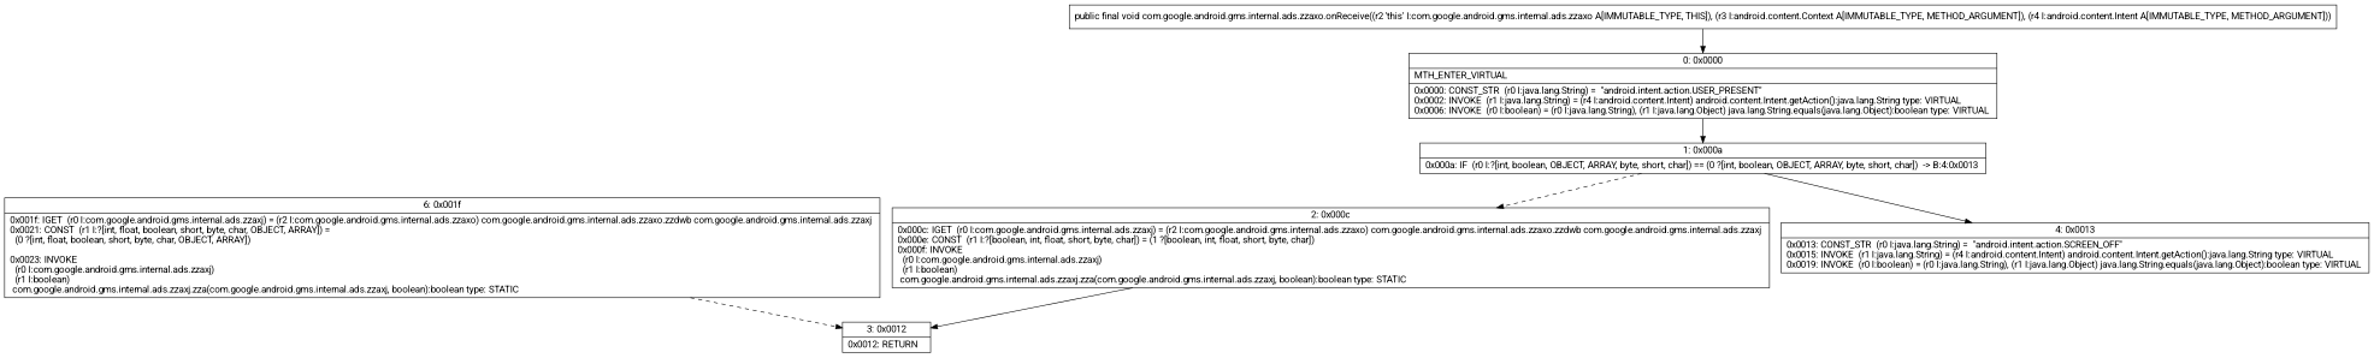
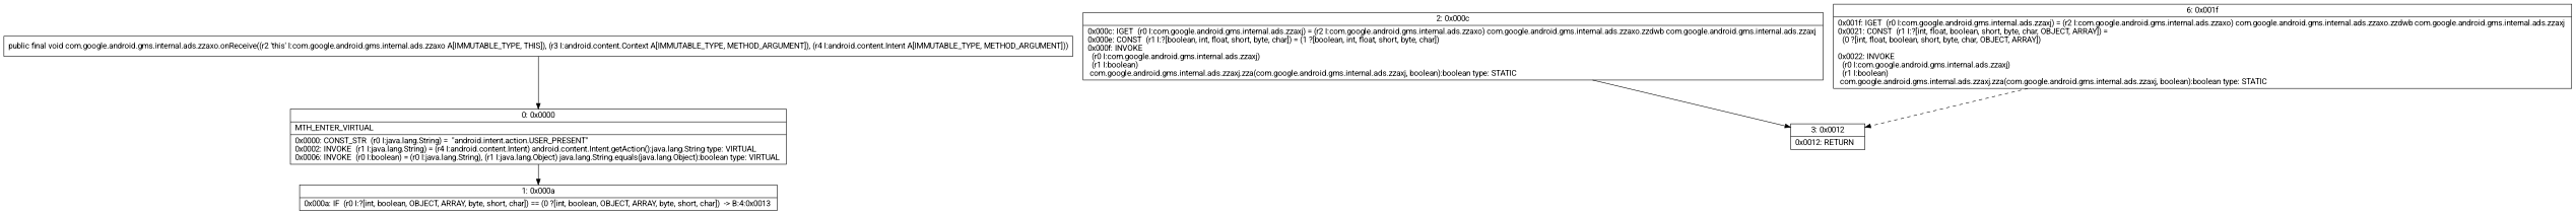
  digraph {
    fontname=Roboto
    node [fontname=Roboto shape=record]
    edge [fontname=Roboto]
    n1 [label="{0\:\ 0x0000|MTH_ENTER_VIRTUAL\l|0x0000: CONST_STR  (r0 I:java.lang.String) =  \"android.intent.action.USER_PRESENT\" \l0x0002: INVOKE  (r1 I:java.lang.String) = (r4 I:android.content.Intent) android.content.Intent.getAction():java.lang.String type: VIRTUAL \l0x0006: INVOKE  (r0 I:boolean) = (r0 I:java.lang.String), (r1 I:java.lang.Object) java.lang.String.equals(java.lang.Object):boolean type: VIRTUAL \l}"]
    n2 [label="{1\:\ 0x000a|0x000a: IF  (r0 I:?[int, boolean, OBJECT, ARRAY, byte, short, char]) == (0 ?[int, boolean, OBJECT, ARRAY, byte, short, char])  \-\> B:4:0x0013 \l}"]
    n3 [label="{2\:\ 0x000c|0x000c: IGET  (r0 I:com.google.android.gms.internal.ads.zzaxj) = (r2 I:com.google.android.gms.internal.ads.zzaxo) com.google.android.gms.internal.ads.zzaxo.zzdwb com.google.android.gms.internal.ads.zzaxj \l0x000e: CONST  (r1 I:?[boolean, int, float, short, byte, char]) = (1 ?[boolean, int, float, short, byte, char]) \l0x000f: INVOKE  \l  (r0 I:com.google.android.gms.internal.ads.zzaxj)\l  (r1 I:boolean)\l com.google.android.gms.internal.ads.zzaxj.zza(com.google.android.gms.internal.ads.zzaxj, boolean):boolean type: STATIC \l}"]
-   n4 [label="{4\:\ 0x0013|0x0013: CONST_STR  (r0 I:java.lang.String) =  \"android.intent.action.SCREEN_OFF\" \l0x0015: INVOKE  (r1 I:java.lang.String) = (r4 I:android.content.Intent) android.content.Intent.getAction():java.lang.String type: VIRTUAL \l0x0019: INVOKE  (r0 I:boolean) = (r0 I:java.lang.String), (r1 I:java.lang.Object) java.lang.String.equals(java.lang.Object):boolean type: VIRTUAL \l}"]
    n5 [label="{3\:\ 0x0012|0x0012: RETURN   \l}"]
-   n6 [label="{6\:\ 0x001f|0x001f: IGET  (r0 I:com.google.android.gms.internal.ads.zzaxj) = (r2 I:com.google.android.gms.internal.ads.zzaxo) com.google.android.gms.internal.ads.zzaxo.zzdwb com.google.android.gms.internal.ads.zzaxj \l0x0021: CONST  (r1 I:?[int, float, boolean, short, byte, char, OBJECT, ARRAY]) = \l  (0 ?[int, float, boolean, short, byte, char, OBJECT, ARRAY])\l \l0x0023: INVOKE  \l  (r0 I:com.google.android.gms.internal.ads.zzaxj)\l  (r1 I:boolean)\l com.google.android.gms.internal.ads.zzaxj.zza(com.google.android.gms.internal.ads.zzaxj, boolean):boolean type: STATIC \l}"]
+   n6 [label="{6\:\ 0x001f|0x001f: IGET  (r0 I:com.google.android.gms.internal.ads.zzaxj) = (r2 I:com.google.android.gms.internal.ads.zzaxo) com.google.android.gms.internal.ads.zzaxo.zzdwb com.google.android.gms.internal.ads.zzaxj \l0x0021: CONST  (r1 I:?[int, float, boolean, short, byte, char, OBJECT, ARRAY]) = \l  (0 ?[int, float, boolean, short, byte, char, OBJECT, ARRAY])\l \l0x0022: INVOKE  \l  (r0 I:com.google.android.gms.internal.ads.zzaxj)\l  (r1 I:boolean)\l com.google.android.gms.internal.ads.zzaxj.zza(com.google.android.gms.internal.ads.zzaxj, boolean):boolean type: STATIC \l}"]
    n7 [label="{public final void com.google.android.gms.internal.ads.zzaxo.onReceive((r2 'this' I:com.google.android.gms.internal.ads.zzaxo A[IMMUTABLE_TYPE, THIS]), (r3 I:android.content.Context A[IMMUTABLE_TYPE, METHOD_ARGUMENT]), (r4 I:android.content.Intent A[IMMUTABLE_TYPE, METHOD_ARGUMENT])) }"]
    n1 -> n2
-   n2 -> n3 [style=dashed]
-   n2 -> n4
    n3 -> n5
    n6 -> n5 [style=dashed]
    n7 -> n1
  }
